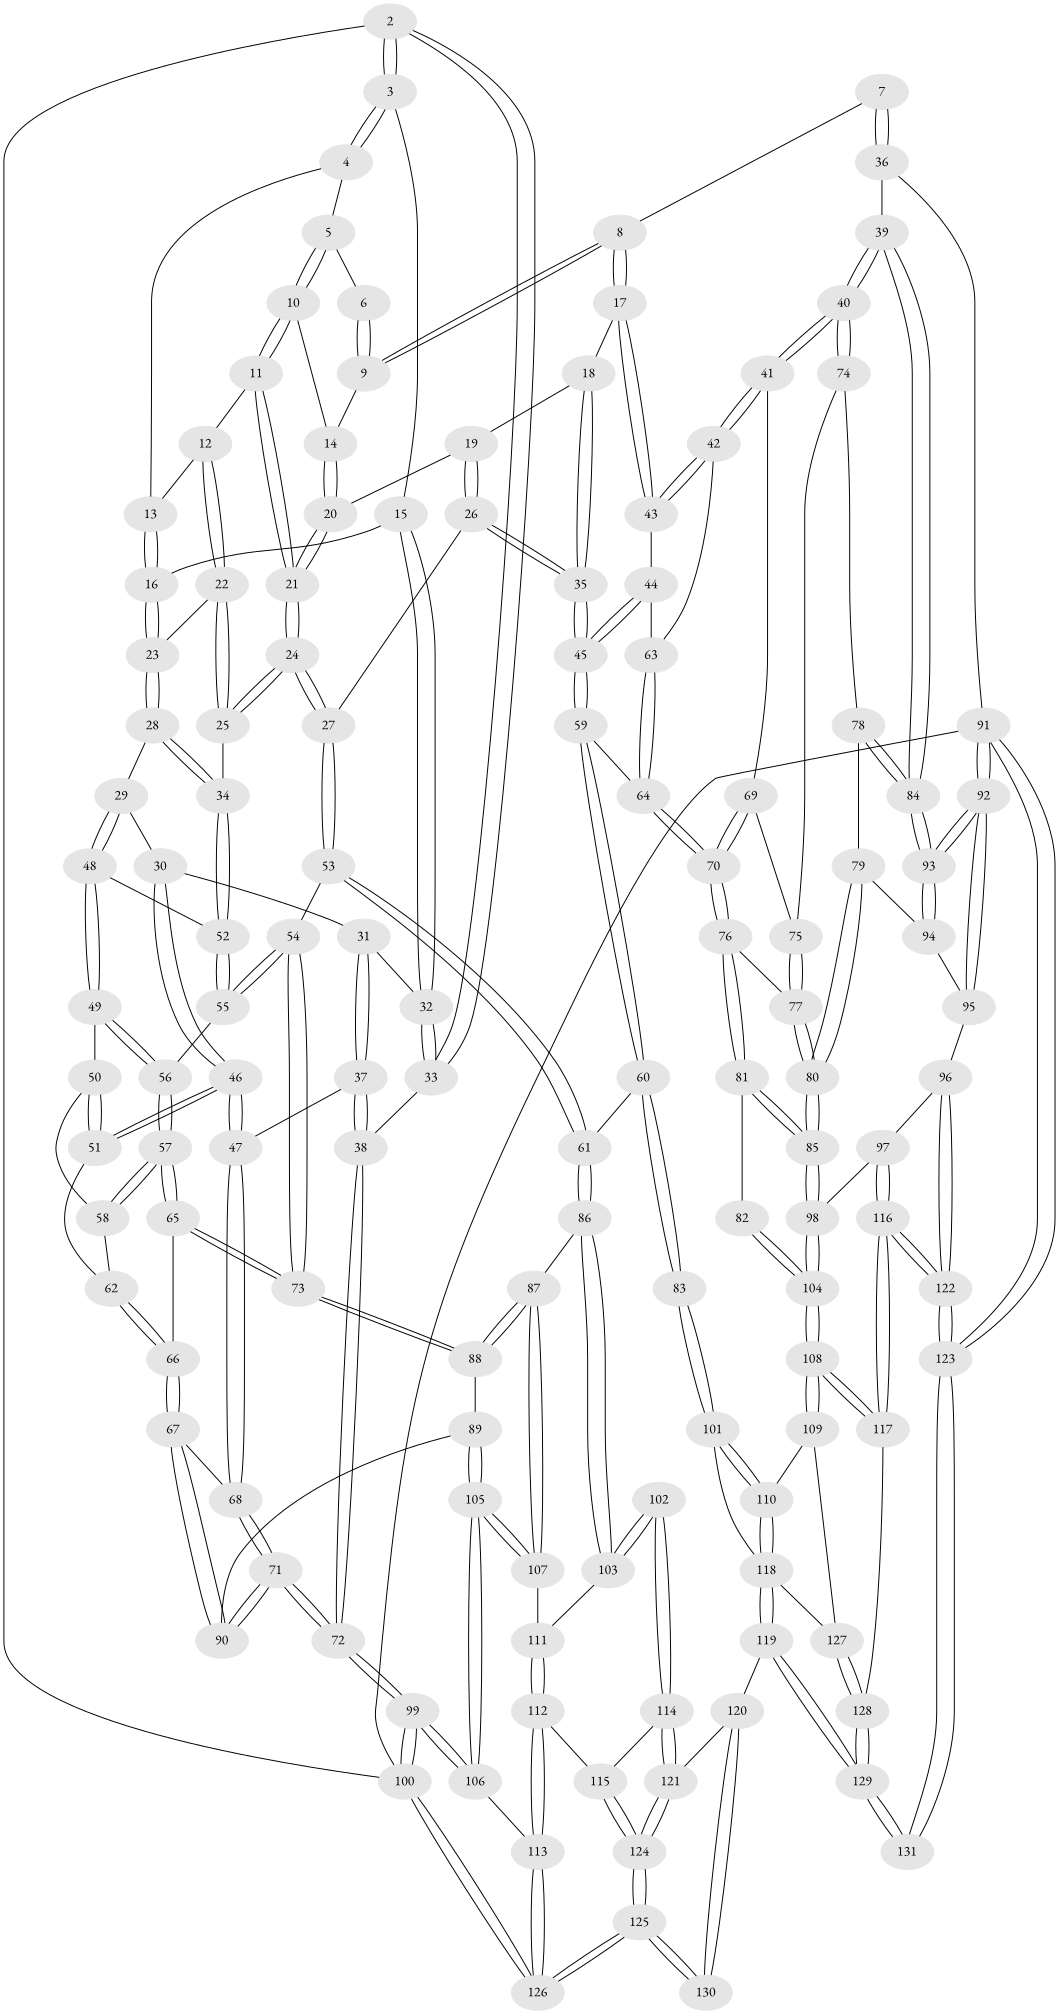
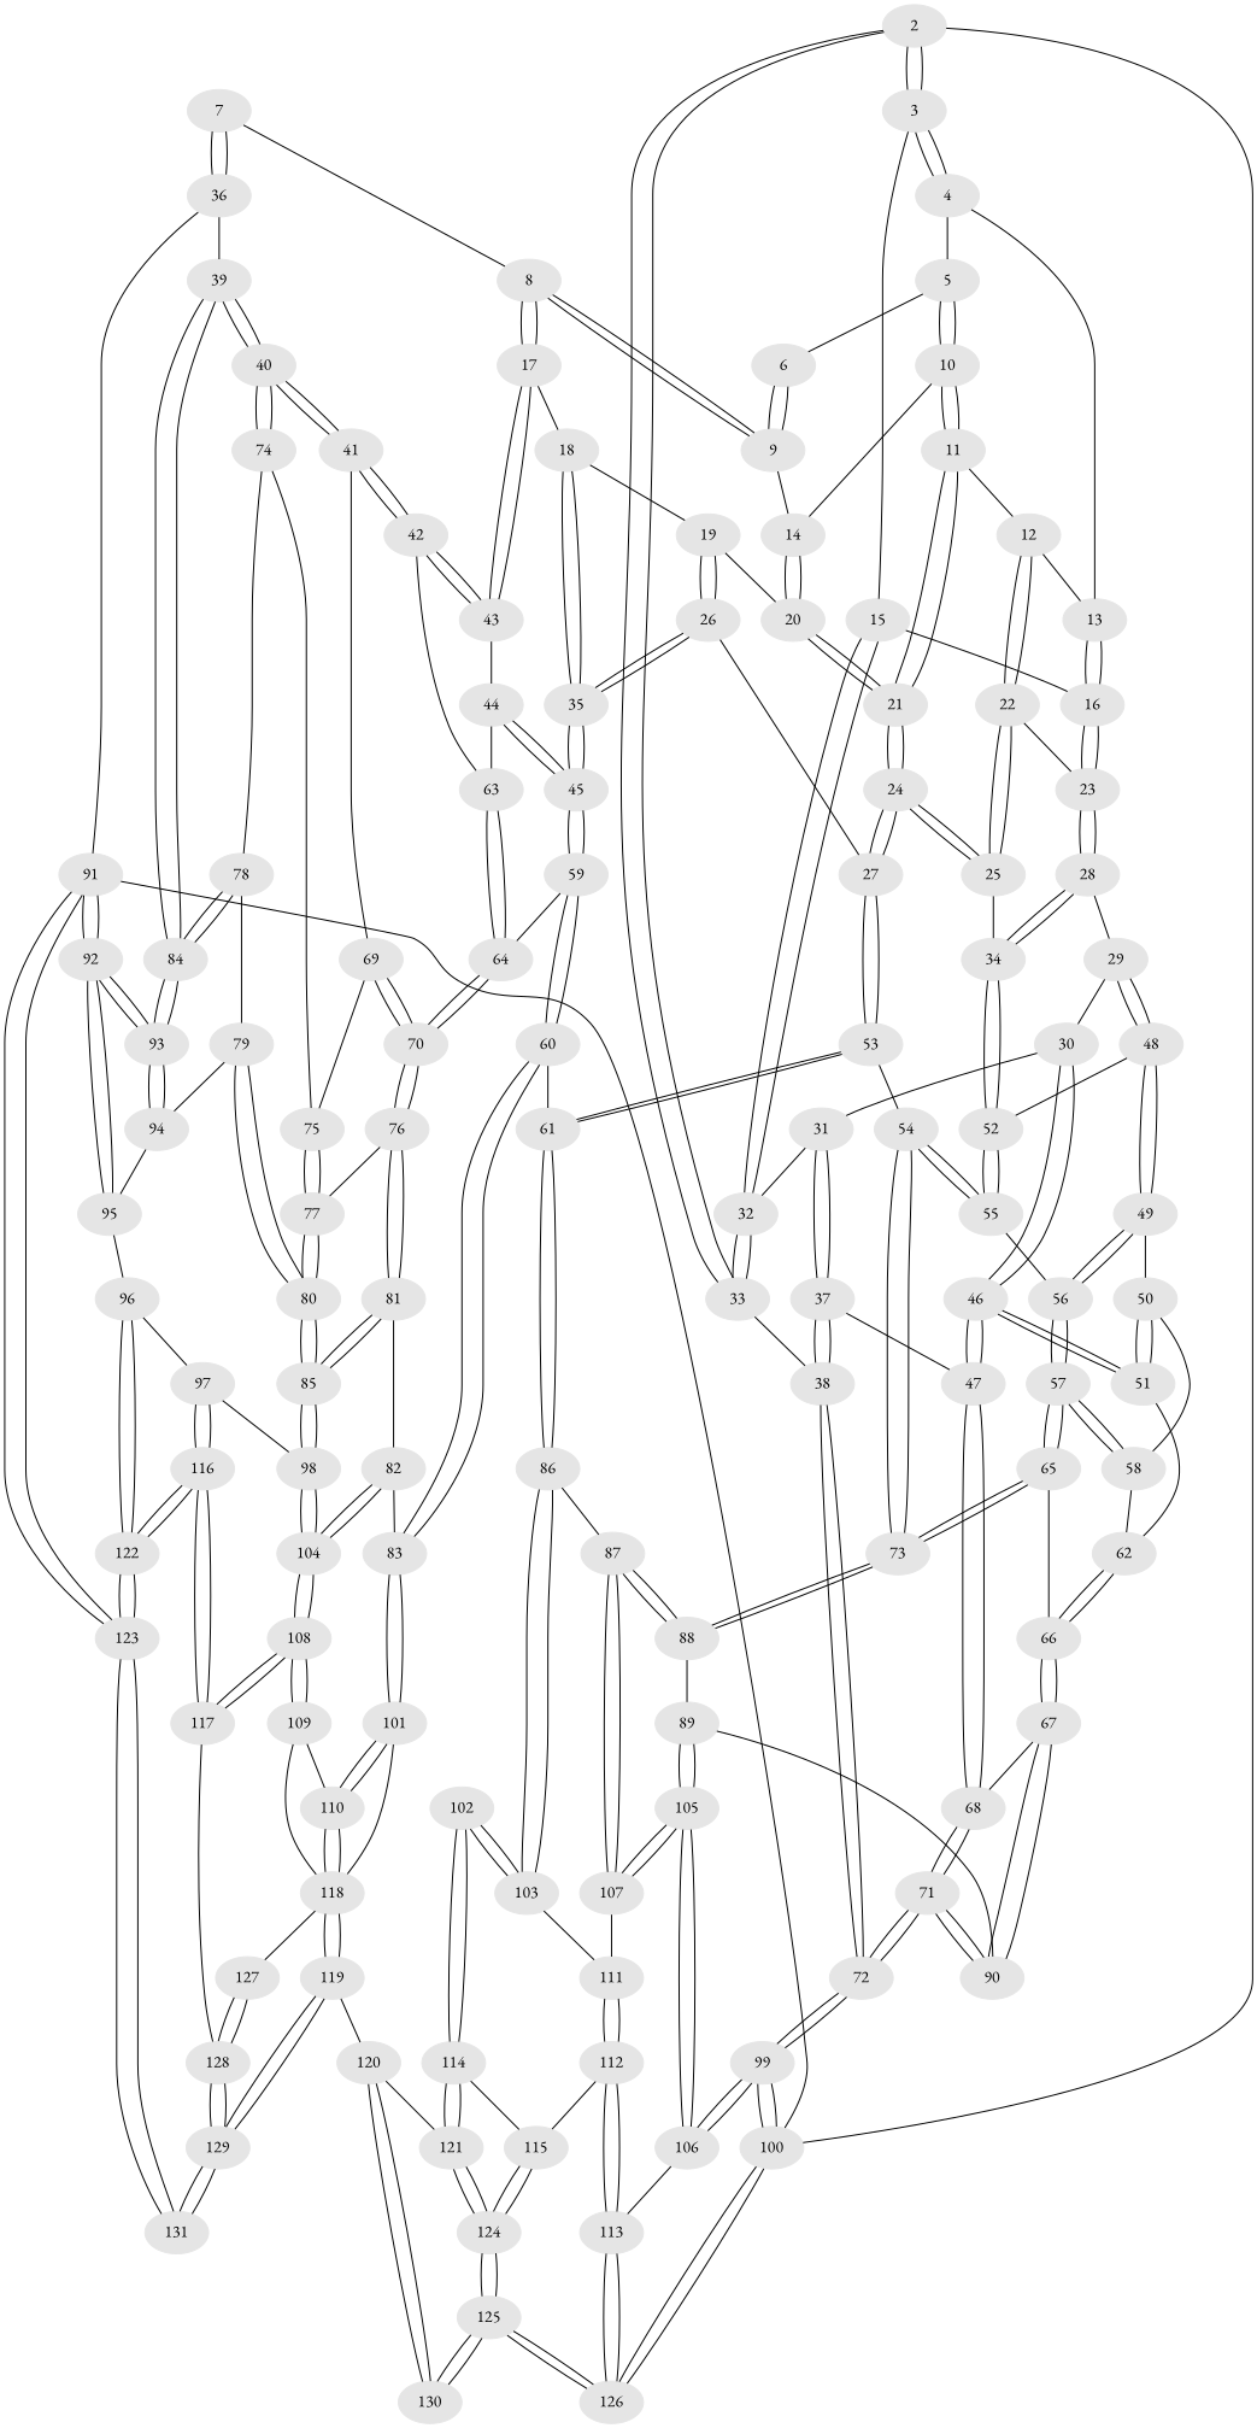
  graph {
    fontname="EB Garamond"
    node [color=gray90 fontname="EB Garamond" style=filled]
    edge [fontname="EB Garamond"]
    2
    3
    33
    100
    7
    36
    8
    39
    91
    4
    15
    38
    126
    5
    13
    16
    32
    6
    10
    9
    14
    11
    17
    18
    43
    20
    12
    21
    22
    24
    23
    25
    28
    19
    35
    44
    26
    45
    27
    34
    29
    53
    52
    54
    61
    30
    48
    31
    46
    49
    37
    47
    51
    72
    55
    59
    40
    84
    92
    123
    68
    99
    41
    74
    93
    42
    69
    75
    78
    63
    70
    64
    60
    62
    71
    50
    56
    58
    57
    66
    73
    86
    88
    65
    83
    101
    87
    103
    67
    76
    90
    77
    81
    106
    89
    79
    80
    85
    82
    94
    95
    98
    104
    108
    110
    118
    107
    111
    105
    131
    96
    97
    122
    116
    117
    113
    102
    114
    115
    121
    112
    109
    127
    128
    119
    124
    125
    129
    120
    130
    2 -- 3
    2 -- 3
    2 -- 33
    2 -- 33
    2 -- 100
    3 -- 4
    3 -- 4
    3 -- 15
    33 -- 38
    100 -- 126
    100 -- 126
    7 -- 36
    7 -- 36
    7 -- 8
    36 -- 39
    36 -- 91
    8 -- 9
    8 -- 9
    8 -- 17
    8 -- 17
    39 -- 40
    39 -- 40
    39 -- 84
    39 -- 84
    91 -- 100
    91 -- 92
    91 -- 92
    91 -- 123
    91 -- 123
    4 -- 5
    4 -- 13
    15 -- 16
    15 -- 32
    15 -- 32
    38 -- 72
    38 -- 72
    5 -- 6
    5 -- 10
    5 -- 10
    13 -- 16
    13 -- 16
    16 -- 23
    16 -- 23
    32 -- 33
    32 -- 33
    6 -- 9
    6 -- 9
    10 -- 14
    10 -- 11
    10 -- 11
    9 -- 14
    14 -- 20
    14 -- 20
    11 -- 12
    11 -- 21
    11 -- 21
    17 -- 18
    17 -- 43
    17 -- 43
    18 -- 19
    18 -- 35
    18 -- 35
    43 -- 44
    20 -- 21
    20 -- 21
    12 -- 13
    12 -- 22
    12 -- 22
    21 -- 24
    21 -- 24
    22 -- 23
    22 -- 25
    22 -- 25
    24 -- 25
    24 -- 25
    24 -- 27
    24 -- 27
    23 -- 28
    23 -- 28
    25 -- 34
    28 -- 34
    28 -- 34
    28 -- 29
    19 -- 20
    19 -- 26
    19 -- 26
    35 -- 45
    35 -- 45
    44 -- 45
    44 -- 45
    44 -- 63
    26 -- 35
    26 -- 35
    26 -- 27
    45 -- 59
    45 -- 59
    27 -- 53
    27 -- 53
    34 -- 52
    34 -- 52
    29 -- 30
    29 -- 48
    29 -- 48
    53 -- 54
    53 -- 61
    53 -- 61
    52 -- 55
    52 -- 55
    54 -- 55
    54 -- 55
    54 -- 73
    54 -- 73
    61 -- 86
    61 -- 86
    30 -- 31
    30 -- 46
    30 -- 46
    48 -- 52
    48 -- 49
    48 -- 49
    31 -- 32
    31 -- 37
    31 -- 37
    46 -- 47
    46 -- 47
    46 -- 51
    46 -- 51
    49 -- 50
    49 -- 56
    49 -- 56
    37 -- 38
    37 -- 38
    37 -- 47
    47 -- 68
    47 -- 68
    51 -- 62
    72 -- 99
    72 -- 99
    55 -- 56
    59 -- 64
    59 -- 60
    59 -- 60
    40 -- 41
    40 -- 41
    40 -- 74
    40 -- 74
    84 -- 93
    84 -- 93
    92 -- 93
    92 -- 93
    92 -- 95
    92 -- 95
    123 -- 131
    123 -- 131
    68 -- 71
    68 -- 71
    99 -- 100
    99 -- 100
    99 -- 106
    99 -- 106
    41 -- 42
    41 -- 42
    41 -- 69
    74 -- 75
    74 -- 78
    93 -- 94
    93 -- 94
    42 -- 43
    42 -- 43
    42 -- 63
    69 -- 75
    69 -- 70
    69 -- 70
    75 -- 77
    75 -- 77
    78 -- 84
    78 -- 84
    78 -- 79
    63 -- 64
    63 -- 64
    70 -- 76
    70 -- 76
    64 -- 70
    64 -- 70
    60 -- 61
    60 -- 83
    60 -- 83
    62 -- 66
    62 -- 66
    71 -- 72
    71 -- 72
    71 -- 90
    71 -- 90
    50 -- 51
    50 -- 51
    50 -- 58
    56 -- 57
    56 -- 57
    58 -- 62
    57 -- 58
    57 -- 58
    57 -- 65
    57 -- 65
    66 -- 67
    66 -- 67
    73 -- 88
    73 -- 88
    86 -- 87
    86 -- 103
    86 -- 103
    88 -- 89
    65 -- 66
    65 -- 73
    65 -- 73
    83 -- 101
    83 -- 101
    101 -- 110
    101 -- 110
    101 -- 118
    87 -- 88
    87 -- 88
    87 -- 107
    87 -- 107
    103 -- 111
    67 -- 68
    67 -- 90
    67 -- 90
    76 -- 77
    76 -- 81
    76 -- 81
    77 -- 80
    77 -- 80
    81 -- 85
    81 -- 85
    81 -- 82
    106 -- 113
    89 -- 90
    89 -- 105
    89 -- 105
    79 -- 80
    79 -- 80
    79 -- 94
    80 -- 85
    80 -- 85
    85 -- 98
    85 -- 98
+   82 -- 83
    82 -- 104
    82 -- 104
    94 -- 95
    95 -- 96
    98 -- 104
    98 -- 104
    104 -- 108
    104 -- 108
    108 -- 117
    108 -- 117
    108 -- 109
    108 -- 109
    110 -- 118
    110 -- 118
    118 -- 127
    118 -- 119
    118 -- 119
    107 -- 111
    111 -- 112
    111 -- 112
    105 -- 106
    105 -- 106
    105 -- 107
    105 -- 107
    96 -- 97
    96 -- 122
    96 -- 122
    97 -- 98
    97 -- 116
    97 -- 116
    122 -- 123
    122 -- 123
    116 -- 122
    116 -- 122
    116 -- 117
    116 -- 117
    117 -- 128
    113 -- 126
    113 -- 126
    102 -- 103
    102 -- 103
    102 -- 114
    102 -- 114
    114 -- 115
    114 -- 121
    114 -- 121
    115 -- 124
    115 -- 124
    121 -- 124
    121 -- 124
    112 -- 113
    112 -- 113
    112 -- 115
    109 -- 110
-   109 -- 127
+   109 -- 118
    127 -- 128
    127 -- 128
    128 -- 129
    128 -- 129
    119 -- 129
    119 -- 129
    119 -- 120
    124 -- 125
    124 -- 125
    125 -- 126
    125 -- 126
    125 -- 130
    125 -- 130
    129 -- 131
    129 -- 131
    120 -- 121
    120 -- 130
    120 -- 130
  }
